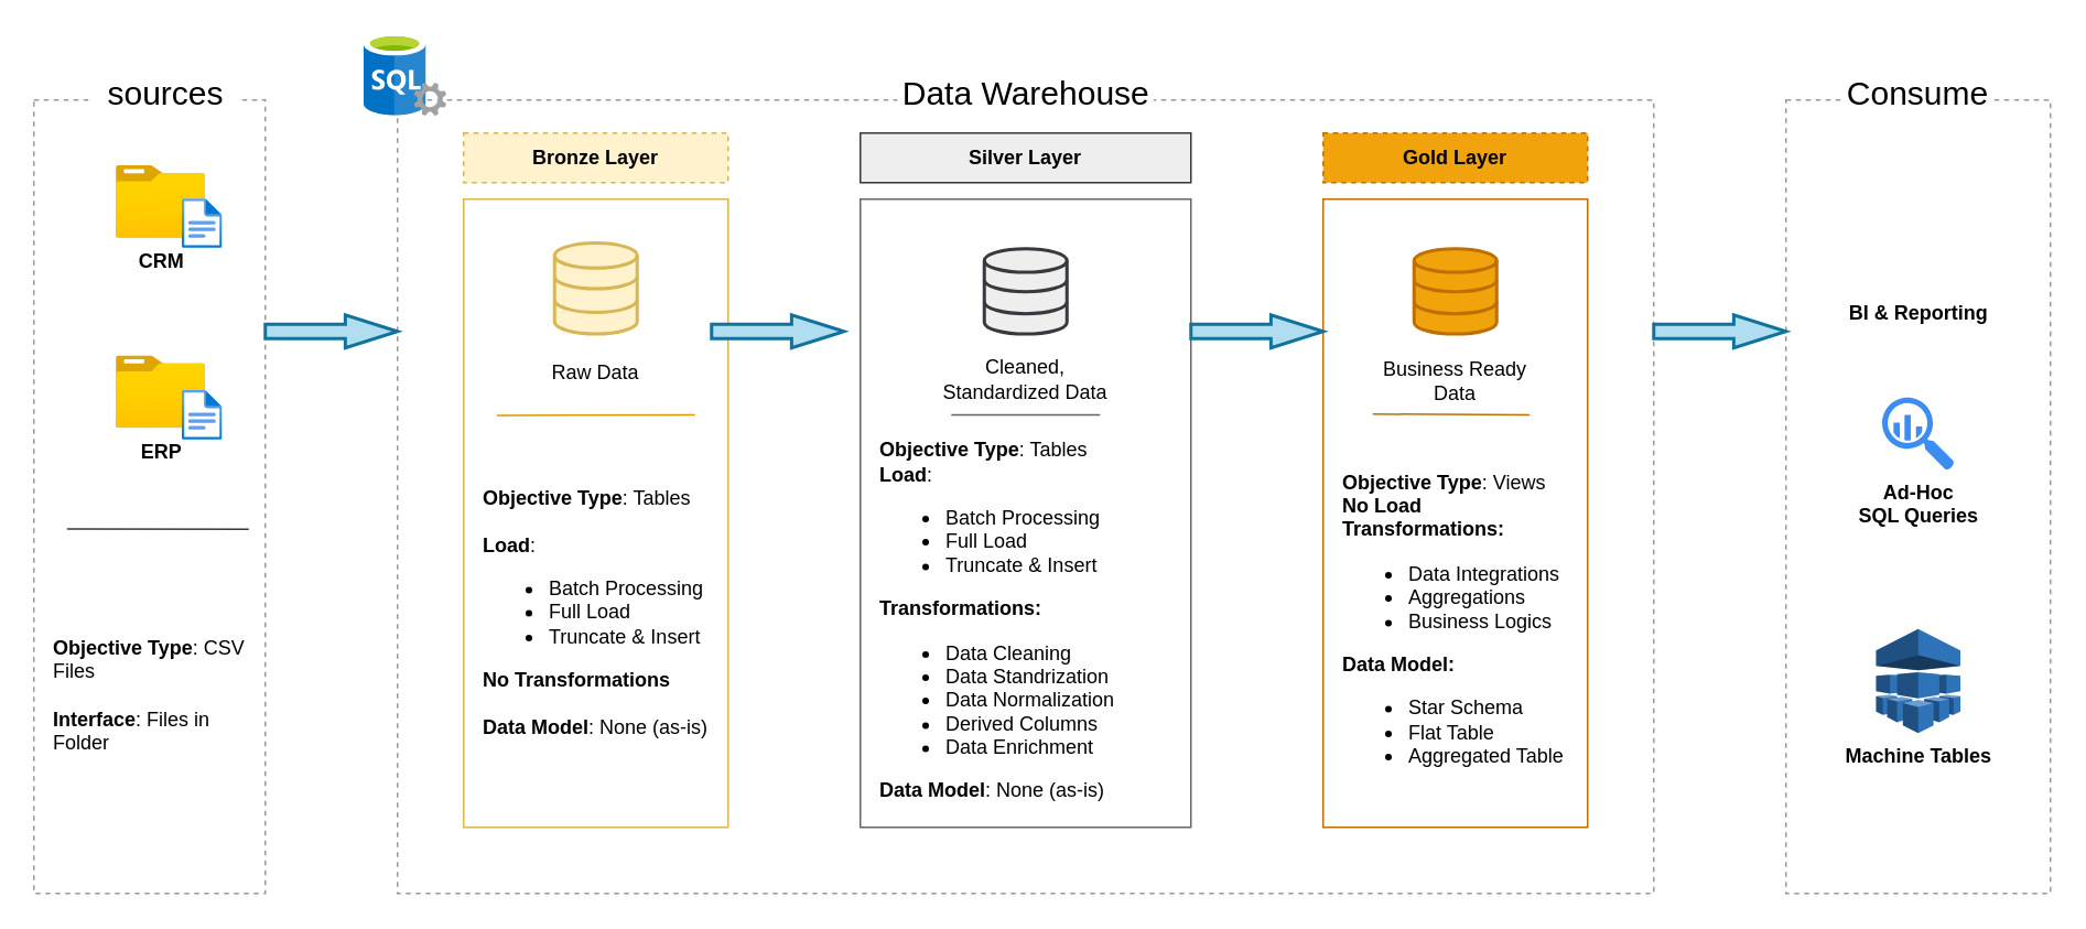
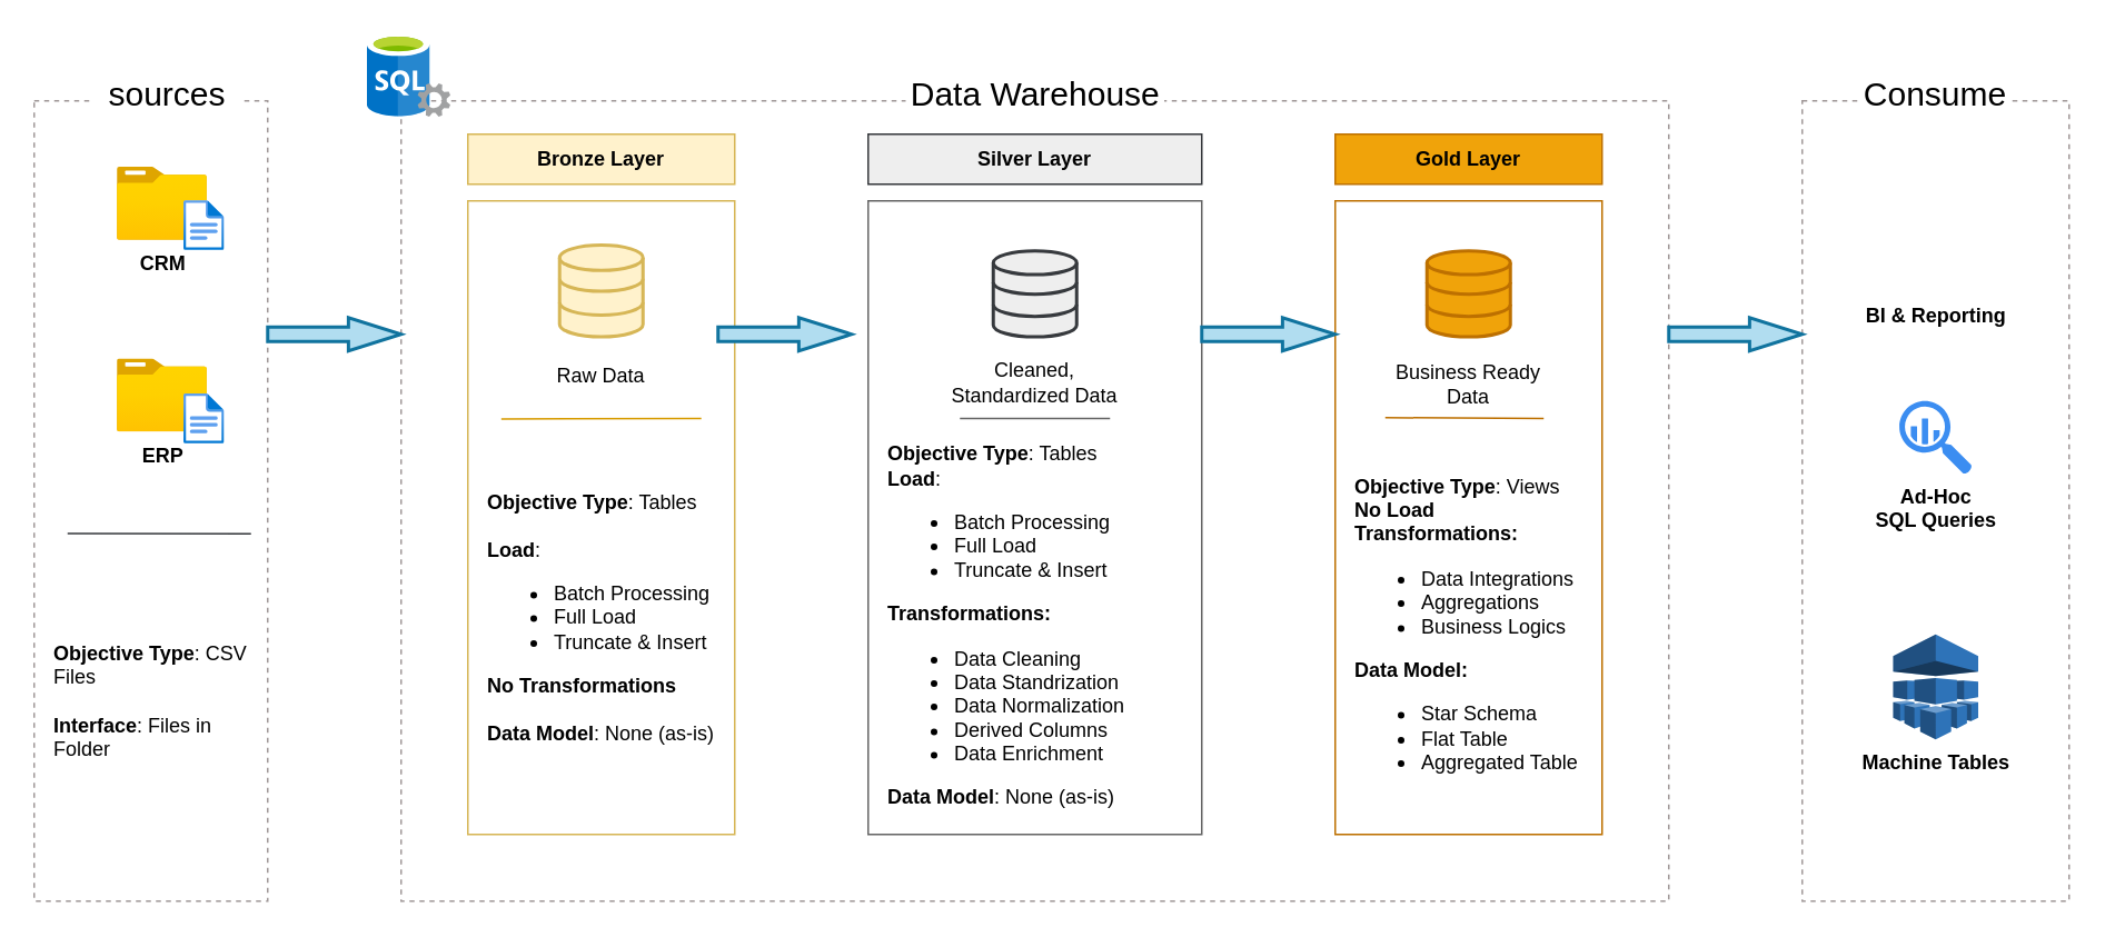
  <mxCell id="0" />
  <mxCell id="1" parent="0" />
  <mxCell id="2" value="" style="rounded=0;whiteSpace=wrap;html=1;fillColor=none;dashed=1;strokeColor=light-dark(#a09898, #ededed);" vertex="1" parent="1"><mxGeometry x="20" y="60" width="140" height="480" as="geometry" /></mxCell>
  <mxCell id="3" value="sources" style="rounded=0;whiteSpace=wrap;fontSize=20;strokeColor=none;html=1;" vertex="1" parent="1"><mxGeometry x="55" y="40" width="90" height="30" as="geometry" /></mxCell>
  <mxCell id="4" value="" style="rounded=0;whiteSpace=wrap;html=1;fillColor=none;dashed=1;strokeColor=light-dark(#a09898, #ededed);" vertex="1" parent="1"><mxGeometry x="240" y="60" width="760" height="480" as="geometry" /></mxCell>
  <mxCell id="5" value="Data Warehouse" style="rounded=0;whiteSpace=wrap;fontSize=20;strokeColor=none;html=1;" vertex="1" parent="1"><mxGeometry x="542.5" y="40" width="155" height="30" as="geometry" /></mxCell>
  <mxCell id="6" value="" style="rounded=0;whiteSpace=wrap;html=1;fillColor=none;dashed=1;strokeColor=light-dark(#a09898, #ededed);" vertex="1" parent="1"><mxGeometry x="1080" y="60" width="160" height="480" as="geometry" /></mxCell>
  <mxCell id="7" value="Consume" style="rounded=0;whiteSpace=wrap;fontSize=20;strokeColor=none;html=1;" vertex="1" parent="1"><mxGeometry x="1115" y="40" width="90" height="30" as="geometry" /></mxCell>
  <mxCell id="8" value="" style="rounded=0;whiteSpace=wrap;html=1;fillColor=none;strokeColor=#d6b656;" vertex="1" parent="1"><mxGeometry x="280" y="120" width="160" height="380" as="geometry" /></mxCell>
  <mxCell id="9" value="&lt;b&gt;Silver Layer&lt;/b&gt;" style="rounded=0;whiteSpace=wrap;html=1;fillColor=#eeeeee;strokeColor=#36393d;" vertex="1" parent="1"><mxGeometry x="520" y="80" width="200" height="30" as="geometry" /></mxCell>
  <mxCell id="10" value="" style="rounded=0;whiteSpace=wrap;html=1;fillColor=none;strokeColor=#666666;gradientColor=#b3b3b3;" vertex="1" parent="1"><mxGeometry x="520" y="120" width="200" height="380" as="geometry" /></mxCell>
- <mxCell id="11" value="&lt;b&gt;Gold Layer&lt;/b&gt;" style="rounded=0;whiteSpace=wrap;html=1;fillColor=#f0a30a;strokeColor=#BD7000;fontColor=#000000;dashed=1;" vertex="1" parent="1"><mxGeometry x="800" y="80" width="160" height="30" as="geometry" /></mxCell>
+ <mxCell id="11" value="&lt;b&gt;Gold Layer&lt;/b&gt;" style="rounded=0;whiteSpace=wrap;html=1;fillColor=#f0a30a;strokeColor=#BD7000;fontColor=#000000;" vertex="1" parent="1"><mxGeometry x="800" y="80" width="160" height="30" as="geometry" /></mxCell>
  <mxCell id="12" value="" style="rounded=0;whiteSpace=wrap;html=1;fillColor=none;strokeColor=#BD7000;fontColor=#000000;" vertex="1" parent="1"><mxGeometry x="800" y="120" width="160" height="380" as="geometry" /></mxCell>
  <mxCell id="13" value="&lt;b&gt;CRM&lt;/b&gt;" style="image;aspect=fixed;html=1;points=[];align=center;fontSize=12;image=img/lib/azure2/general/Folder_Blank.svg;" vertex="1" parent="1"><mxGeometry x="70" y="100" width="54" height="43.83" as="geometry" /></mxCell>
  <mxCell id="14" value="" style="image;aspect=fixed;html=1;points=[];align=center;fontSize=12;image=img/lib/azure2/general/File.svg;" vertex="1" parent="1"><mxGeometry x="110" y="120" width="24.35" height="30" as="geometry" /></mxCell>
  <mxCell id="15" value="&lt;b&gt;ERP&lt;/b&gt;" style="image;aspect=fixed;html=1;points=[];align=center;fontSize=12;image=img/lib/azure2/general/Folder_Blank.svg;" vertex="1" parent="1"><mxGeometry x="70" y="215" width="54" height="43.83" as="geometry" /></mxCell>
  <mxCell id="16" value="" style="image;aspect=fixed;html=1;points=[];align=center;fontSize=12;image=img/lib/azure2/general/File.svg;" vertex="1" parent="1"><mxGeometry x="110" y="235.96" width="24.35" height="30" as="geometry" /></mxCell>
  <mxCell id="17" value="&lt;b&gt;Objective Type&lt;/b&gt;: CSV Files&lt;div&gt;&lt;br&gt;&lt;div&gt;&lt;b&gt;Interface&lt;/b&gt;: Files in Folder&lt;/div&gt;&lt;/div&gt;" style="text;html=1;align=left;verticalAlign=middle;whiteSpace=wrap;rounded=0;" vertex="1" parent="1"><mxGeometry x="30" y="395" width="120" height="50" as="geometry" /></mxCell>
  <mxCell id="18" value="" style="endArrow=none;html=1;rounded=0;entryX=1;entryY=0.667;entryDx=0;entryDy=0;entryPerimeter=0;fillColor=#eeeeee;strokeColor=#36393d;" edge="1" parent="1"><mxGeometry width="50" height="50" relative="1" as="geometry"><mxPoint x="40" y="319.5" as="sourcePoint" /><mxPoint x="150" y="319.66" as="targetPoint" /></mxGeometry></mxCell>
  <mxCell id="19" value="" style="html=1;verticalLabelPosition=bottom;align=center;labelBackgroundColor=#ffffff;verticalAlign=top;strokeWidth=2;shadow=0;dashed=0;shape=mxgraph.ios7.icons.data;fillColor=#fff2cc;strokeColor=#d6b656;" vertex="1" parent="1"><mxGeometry x="335" y="146.54" width="50" height="55" as="geometry" /></mxCell>
  <mxCell id="20" value="" style="html=1;verticalLabelPosition=bottom;align=center;labelBackgroundColor=#ffffff;verticalAlign=top;strokeWidth=2;shadow=0;dashed=0;shape=mxgraph.ios7.icons.data;fillColor=#eeeeee;strokeColor=#36393d;" vertex="1" parent="1"><mxGeometry x="595" y="150" width="50" height="51.54" as="geometry" /></mxCell>
  <mxCell id="21" value="" style="html=1;verticalLabelPosition=bottom;align=center;labelBackgroundColor=#ffffff;verticalAlign=top;strokeWidth=2;shadow=0;dashed=0;shape=mxgraph.ios7.icons.data;fillColor=#f0a30a;strokeColor=#BD7000;fontColor=#000000;" vertex="1" parent="1"><mxGeometry x="855" y="150" width="50" height="51.54" as="geometry" /></mxCell>
  <mxCell id="22" value="" style="shape=mxgraph.arrows.arrow_right;html=1;verticalLabelPosition=bottom;verticalAlign=top;strokeWidth=2;strokeColor=#10739e;fillColor=#b1ddf0;" vertex="1" parent="1"><mxGeometry x="160" y="190" width="80" height="20" as="geometry" /></mxCell>
  <mxCell id="23" value="" style="shape=mxgraph.arrows.arrow_right;html=1;verticalLabelPosition=bottom;verticalAlign=top;strokeWidth=2;strokeColor=#10739e;fillColor=#b1ddf0;" vertex="1" parent="1"><mxGeometry x="720" y="190" width="80" height="20" as="geometry" /></mxCell>
  <mxCell id="24" value="" style="shape=mxgraph.arrows.arrow_right;html=1;verticalLabelPosition=bottom;verticalAlign=top;strokeWidth=2;strokeColor=#10739e;fillColor=#b1ddf0;" vertex="1" parent="1"><mxGeometry x="430" y="190" width="80" height="20" as="geometry" /></mxCell>
  <mxCell id="25" value="" style="shape=mxgraph.arrows.arrow_right;html=1;verticalLabelPosition=bottom;verticalAlign=top;strokeWidth=2;strokeColor=#10739e;fillColor=#b1ddf0;" vertex="1" parent="1"><mxGeometry x="1000" y="190" width="80" height="20" as="geometry" /></mxCell>
  <mxCell id="26" value="Raw Data" style="text;html=1;align=center;verticalAlign=middle;whiteSpace=wrap;rounded=0;" vertex="1" parent="1"><mxGeometry x="330" y="210" width="60" height="30" as="geometry" /></mxCell>
  <mxCell id="27" value="Cleaned, Standardized Data" style="text;html=1;align=center;verticalAlign=middle;whiteSpace=wrap;rounded=0;" vertex="1" parent="1"><mxGeometry x="565" y="214.22" width="110" height="30" as="geometry" /></mxCell>
  <mxCell id="28" value="Business Ready Data" style="text;html=1;align=center;verticalAlign=middle;whiteSpace=wrap;rounded=0;" vertex="1" parent="1"><mxGeometry x="830" y="215" width="100" height="30" as="geometry" /></mxCell>
  <mxCell id="29" value="" style="endArrow=none;html=1;rounded=0;fillColor=#ffe6cc;strokeColor=#d79b00;exitX=0.063;exitY=0.343;exitDx=0;exitDy=0;exitPerimeter=0;" edge="1" parent="1"><mxGeometry width="50" height="50" relative="1" as="geometry"><mxPoint x="300.04" y="250.8" as="sourcePoint" /><mxPoint x="419.96" y="250.46" as="targetPoint" /></mxGeometry></mxCell>
  <mxCell id="30" value="" style="endArrow=none;html=1;rounded=0;fillColor=#f0a30a;strokeColor=#BD7000;" edge="1" parent="1"><mxGeometry width="50" height="50" relative="1" as="geometry"><mxPoint x="830" y="250" as="sourcePoint" /><mxPoint x="925" y="250.46" as="targetPoint" /></mxGeometry></mxCell>
  <mxCell id="31" value="" style="endArrow=none;html=1;rounded=0;fillColor=#f5f5f5;strokeColor=#666666;" edge="1" parent="1"><mxGeometry width="50" height="50" relative="1" as="geometry"><mxPoint x="575" y="250.46" as="sourcePoint" /><mxPoint x="665" y="250.46" as="targetPoint" /></mxGeometry></mxCell>
  <mxCell id="32" value="&lt;b&gt;Objective Type&lt;/b&gt;: Tables&lt;div&gt;&lt;b&gt;Load&lt;/b&gt;:&lt;/div&gt;&lt;div&gt;&lt;ul&gt;&lt;li&gt;Batch Processing&lt;/li&gt;&lt;li&gt;Full Load&lt;/li&gt;&lt;li&gt;Truncate &amp;amp; Insert&lt;/li&gt;&lt;/ul&gt;&lt;/div&gt;&lt;div&gt;&lt;div&gt;&lt;b&gt;Transformations:&lt;/b&gt;&lt;/div&gt;&lt;div&gt;&lt;ul&gt;&lt;li&gt;Data Cleaning&lt;/li&gt;&lt;li&gt;Data Standrization&lt;/li&gt;&lt;li&gt;Data Normalization&lt;/li&gt;&lt;li&gt;Derived Columns&lt;/li&gt;&lt;li&gt;Data Enrichment&lt;/li&gt;&lt;/ul&gt;&lt;/div&gt;&lt;div&gt;&lt;b&gt;Data Model&lt;/b&gt;: None (as-is)&lt;/div&gt;&lt;/div&gt;" style="text;html=1;align=left;verticalAlign=middle;whiteSpace=wrap;rounded=0;" vertex="1" parent="1"><mxGeometry x="530" y="260" width="180" height="230" as="geometry" /></mxCell>
  <mxCell id="33" value="&lt;b&gt;Objective Type&lt;/b&gt;: Views&lt;div&gt;&lt;b&gt;No Load&lt;/b&gt;&lt;/div&gt;&lt;div&gt;&lt;b&gt;Transformations:&lt;/b&gt;&lt;/div&gt;&lt;div&gt;&lt;ul&gt;&lt;li&gt;Data Integrations&lt;/li&gt;&lt;li&gt;Aggregations&lt;/li&gt;&lt;li&gt;Business Logics&lt;/li&gt;&lt;/ul&gt;&lt;/div&gt;&lt;div&gt;&lt;div&gt;&lt;b&gt;Data Model:&lt;/b&gt;&lt;/div&gt;&lt;div&gt;&lt;ul&gt;&lt;li&gt;Star Schema&lt;/li&gt;&lt;li&gt;Flat Table&lt;/li&gt;&lt;li&gt;Aggregated Table&lt;/li&gt;&lt;/ul&gt;&lt;/div&gt;&lt;/div&gt;" style="text;html=1;align=left;verticalAlign=middle;whiteSpace=wrap;rounded=0;" vertex="1" parent="1"><mxGeometry x="810" y="270" width="140" height="220" as="geometry" /></mxCell>
  <mxCell id="34" value="&lt;b&gt;Objective Type&lt;/b&gt;: Tables&lt;div&gt;&lt;br&gt;&lt;/div&gt;&lt;div&gt;&lt;b&gt;Load&lt;/b&gt;:&lt;/div&gt;&lt;div&gt;&lt;ul&gt;&lt;li&gt;Batch Processing&lt;/li&gt;&lt;li&gt;Full Load&lt;/li&gt;&lt;li&gt;Truncate &amp;amp; Insert&lt;/li&gt;&lt;/ul&gt;&lt;div&gt;&lt;b&gt;No Transformations&lt;/b&gt;&lt;/div&gt;&lt;div&gt;&lt;b&gt;&lt;br&gt;&lt;/b&gt;&lt;div&gt;&lt;b&gt;Data Model&lt;/b&gt;: None (as-is)&lt;/div&gt;&lt;/div&gt;&lt;/div&gt;" style="text;html=1;align=left;verticalAlign=middle;whiteSpace=wrap;rounded=0;" vertex="1" parent="1"><mxGeometry x="290" y="260" width="140" height="220" as="geometry" /></mxCell>
- <mxCell id="35" value="&lt;b&gt;Bronze Layer&lt;/b&gt;" style="rounded=0;whiteSpace=wrap;html=1;fillColor=#fff2cc;strokeColor=#d6b656;dashed=1;" vertex="1" parent="1"><mxGeometry x="280" y="80" width="160" height="30" as="geometry" /></mxCell>
+ <mxCell id="35" value="&lt;b&gt;Bronze Layer&lt;/b&gt;" style="rounded=0;whiteSpace=wrap;html=1;fillColor=#fff2cc;strokeColor=#d6b656;" vertex="1" parent="1"><mxGeometry x="280" y="80" width="160" height="30" as="geometry" /></mxCell>
  <mxCell id="36" value="&lt;b&gt;BI &amp;amp; Reporting&lt;/b&gt;" style="image;aspect=fixed;html=1;points=[];align=center;fontSize=12;image=img/lib/azure2/power_platform/PowerBI.svg;" vertex="1" parent="1"><mxGeometry x="1141.25" y="125" width="37.5" height="50" as="geometry" /></mxCell>
  <mxCell id="37" value="&lt;b&gt;Ad-Hoc&lt;/b&gt;&lt;div&gt;&lt;b&gt;SQL Queries&lt;/b&gt;&lt;/div&gt;" style="sketch=0;html=1;aspect=fixed;strokeColor=none;shadow=0;fillColor=#3B8DF1;verticalAlign=top;labelPosition=center;verticalLabelPosition=bottom;shape=mxgraph.gcp2.big_query" vertex="1" parent="1"><mxGeometry x="1138.22" y="240" width="43.56" height="44" as="geometry" /></mxCell>
  <mxCell id="38" value="&lt;b&gt;Machine Tables&lt;/b&gt;" style="outlineConnect=0;dashed=0;verticalLabelPosition=bottom;verticalAlign=top;align=center;html=1;shape=mxgraph.aws3.machine_learning;fillColor=#2E73B8;gradientColor=none;" vertex="1" parent="1"><mxGeometry x="1134.5" y="380" width="51" height="63" as="geometry" /></mxCell>
  <mxCell id="39" value="" style="image;sketch=0;aspect=fixed;html=1;points=[];align=center;fontSize=12;image=img/lib/mscae/SQL_Servers.svg;" vertex="1" parent="1"><mxGeometry x="220" y="20" width="50" height="50" as="geometry" /></mxCell>
